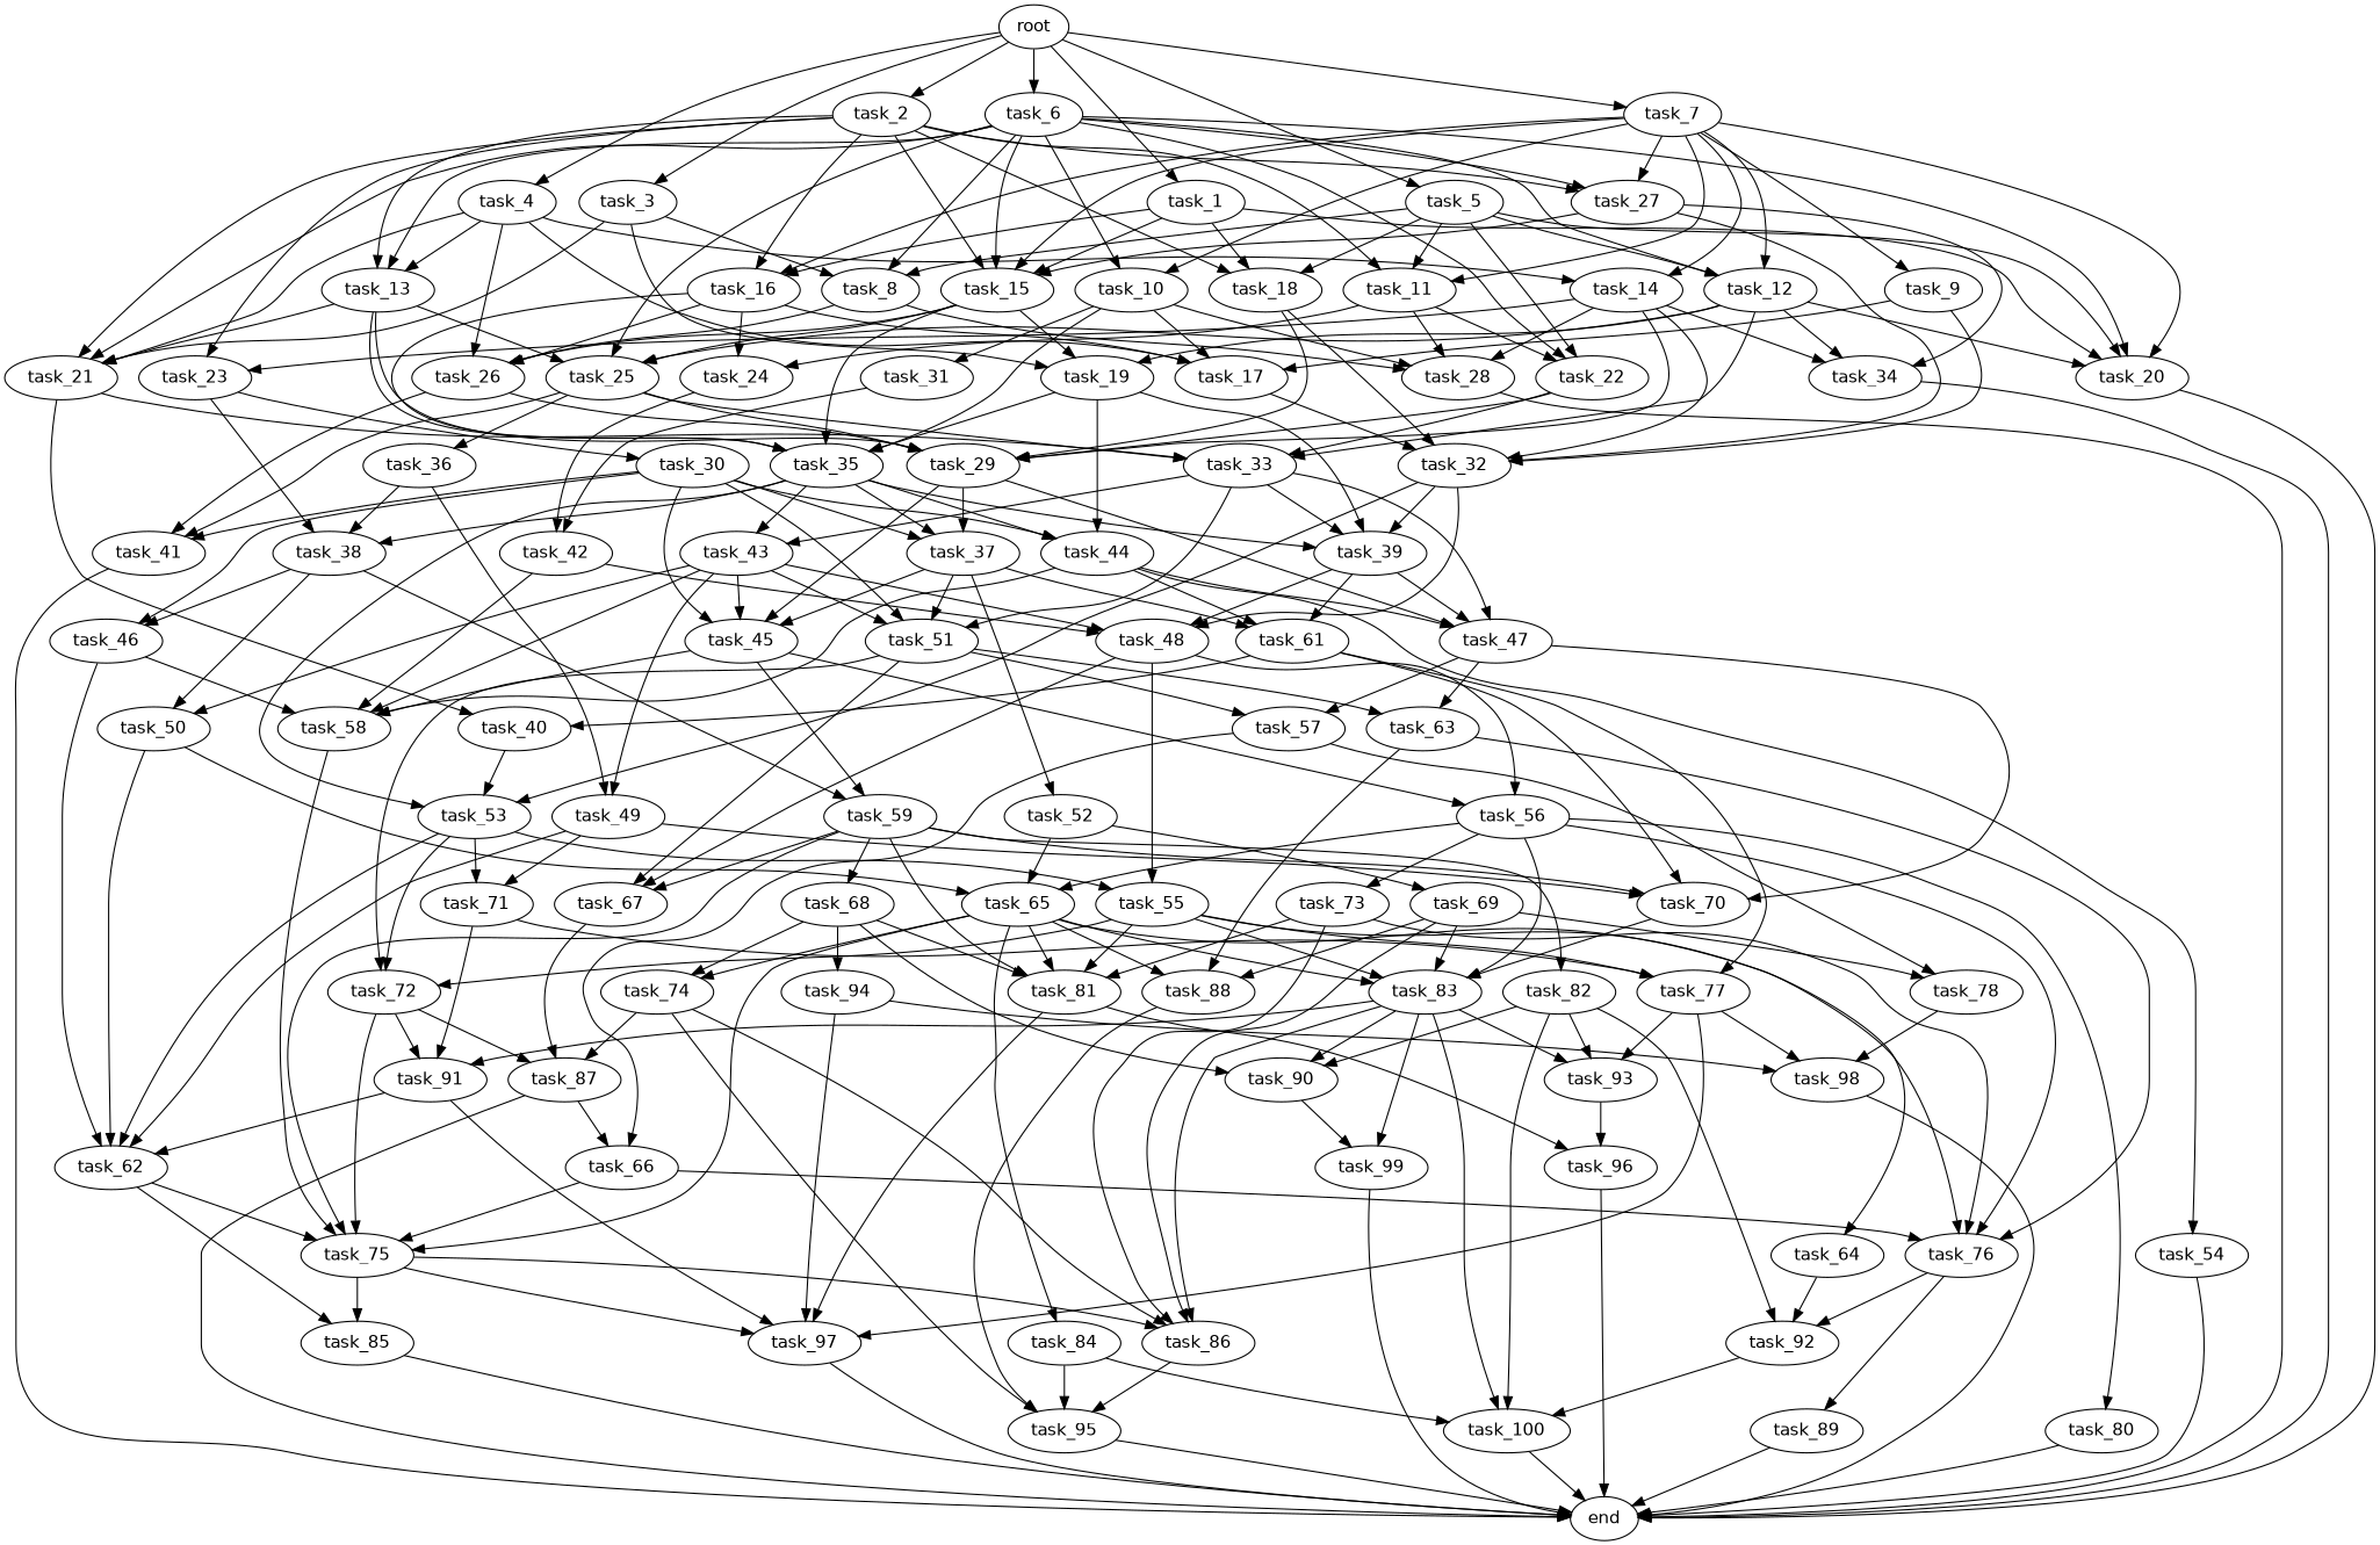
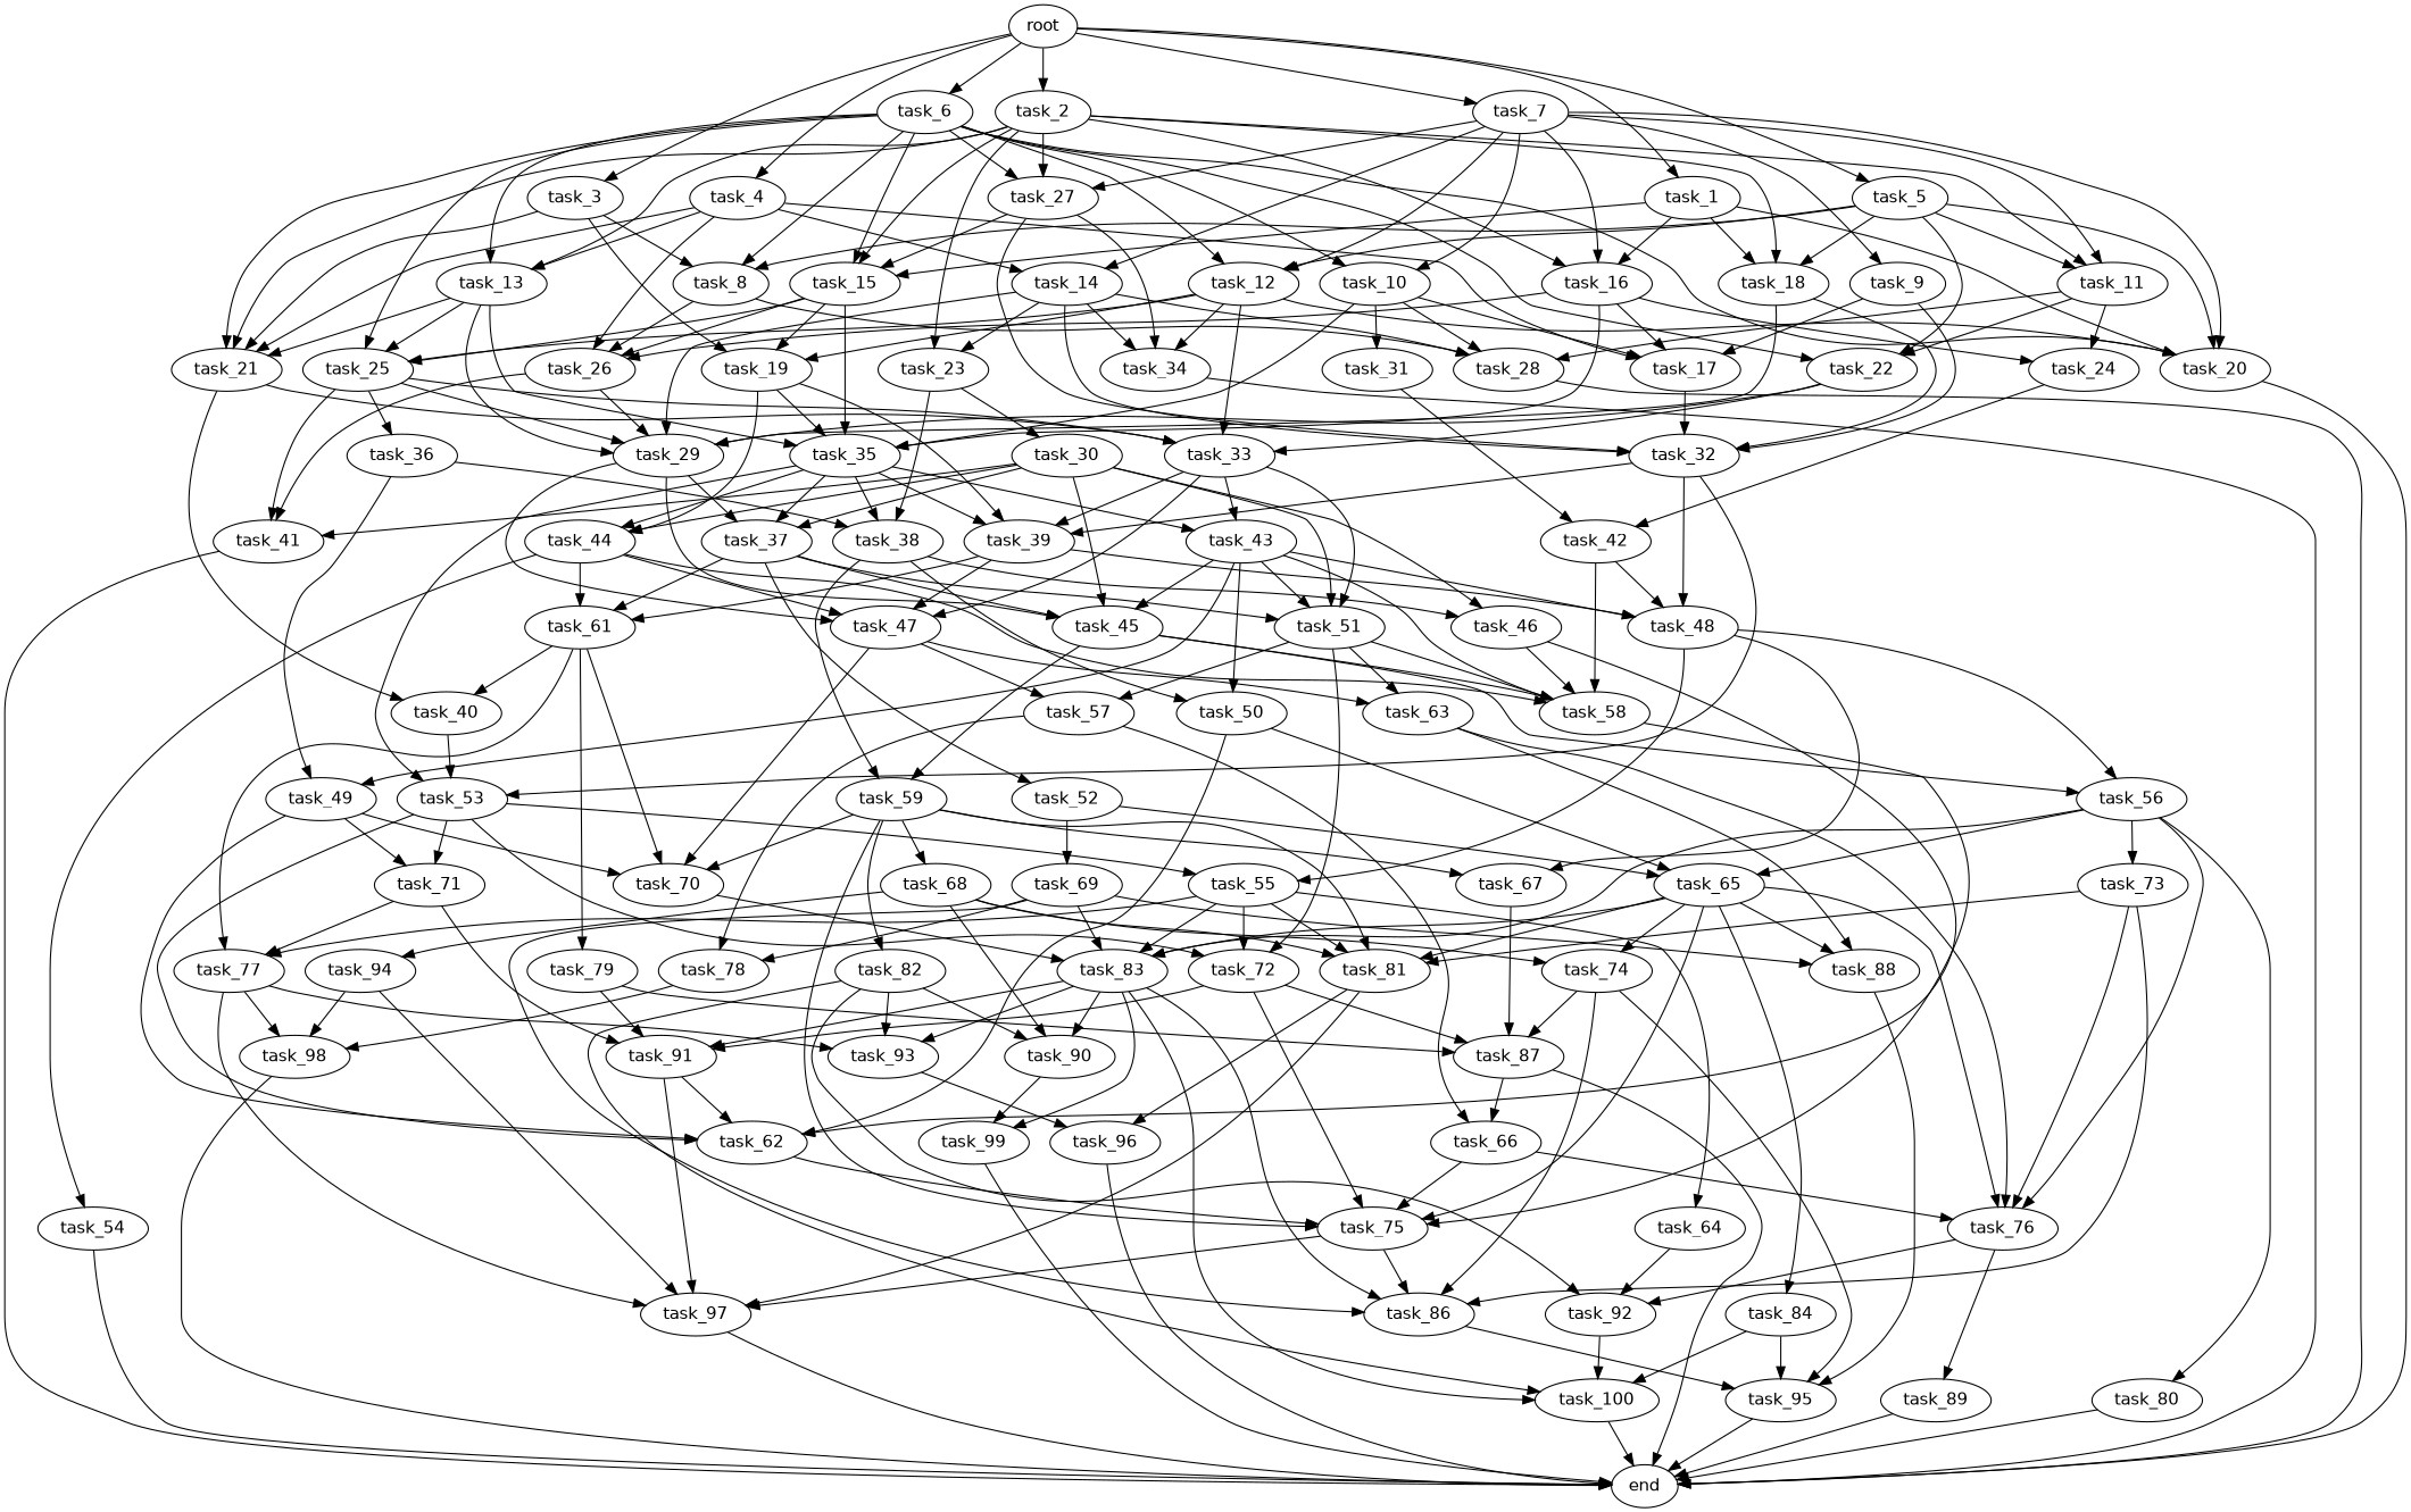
  digraph {
    fontname="DejaVu Sans"
    node [fontname="DejaVu Sans"]
    edge [fontname="DejaVu Sans"]
    task_68
    task_94
    task_74
    task_81
    task_90
    task_98
    task_97
    task_95
    task_87
    task_86
    task_96
    task_99
    task_92
    task_100
    end
    task_59
    task_67
    task_75
    task_82
    task_70
-   task_85
    task_93
    task_83
    task_35
    task_44
    task_38
    task_53
    task_37
    task_43
    task_39
    task_47
    task_58
    task_61
    task_54
    task_50
    task_46
    task_55
    task_72
    task_71
    task_62
    task_45
    task_52
    task_51
    task_49
    task_48
    task_28
    task_63
    task_57
    task_77
+   task_79
    task_40
    task_36
    task_24
    task_42
    task_64
    task_91
    task_88
    task_76
    task_66
    task_78
    task_22
    task_29
    task_33
    task_65
    task_2
    task_23
    task_18
    task_13
    task_15
    task_16
    task_27
    task_21
    task_11
    task_30
    task_32
    task_25
    task_26
    task_19
    task_17
    task_34
    task_84
    task_89
    task_41
    root
    task_4
    task_1
    task_6
    task_3
    task_7
    task_5
    task_14
    task_20
    task_10
    task_12
    task_8
    task_9
    task_56
    task_73
    task_80
    task_31
    task_69
    task_68 -> task_94
    task_68 -> task_74
    task_68 -> task_81
    task_68 -> task_90
    task_94 -> task_98
    task_94 -> task_97
    task_74 -> task_95
    task_74 -> task_87
    task_74 -> task_86
    task_81 -> task_97
    task_81 -> task_96
    task_90 -> task_99
    task_98 -> end
    task_97 -> end
    task_95 -> end
    task_87 -> end
    task_87 -> task_66
    task_86 -> task_95
    task_96 -> end
    task_99 -> end
    task_92 -> task_100
    task_100 -> end
    task_59 -> task_68
    task_59 -> task_81
    task_59 -> task_67
    task_59 -> task_75
    task_59 -> task_82
    task_59 -> task_70
    task_67 -> task_87
    task_75 -> task_97
    task_75 -> task_86
-   task_75 -> task_85
    task_82 -> task_90
    task_82 -> task_92
    task_82 -> task_100
    task_82 -> task_93
    task_70 -> task_83
-   task_85 -> end
    task_93 -> task_96
    task_83 -> task_90
    task_83 -> task_86
    task_83 -> task_99
    task_83 -> task_100
    task_83 -> task_93
    task_83 -> task_91
    task_35 -> task_44
    task_35 -> task_38
    task_35 -> task_53
    task_35 -> task_37
    task_35 -> task_43
    task_35 -> task_39
    task_44 -> task_47
    task_44 -> task_58
    task_44 -> task_61
    task_44 -> task_54
    task_38 -> task_59
    task_38 -> task_50
    task_38 -> task_46
    task_53 -> task_55
    task_53 -> task_72
    task_53 -> task_71
    task_53 -> task_62
    task_37 -> task_61
    task_37 -> task_45
    task_37 -> task_52
    task_37 -> task_51
    task_43 -> task_58
    task_43 -> task_50
    task_43 -> task_45
    task_43 -> task_51
    task_43 -> task_49
    task_43 -> task_48
    task_39 -> task_47
    task_39 -> task_61
    task_39 -> task_48
    task_47 -> task_70
    task_47 -> task_63
    task_47 -> task_57
    task_58 -> task_75
    task_61 -> task_70
    task_61 -> task_77
+   task_61 -> task_79
    task_61 -> task_40
    task_54 -> end
    task_50 -> task_62
    task_50 -> task_65
    task_46 -> task_58
    task_46 -> task_62
    task_55 -> task_81
    task_55 -> task_83
    task_55 -> task_72
    task_55 -> task_77
    task_55 -> task_64
    task_72 -> task_87
    task_72 -> task_75
    task_72 -> task_91
    task_71 -> task_77
    task_71 -> task_91
    task_62 -> task_75
-   task_62 -> task_85
    task_45 -> task_59
    task_45 -> task_58
    task_45 -> task_56
    task_52 -> task_65
    task_52 -> task_69
-   task_51 -> task_67
+   task_51 -> task_58
    task_51 -> task_72
    task_51 -> task_63
    task_51 -> task_57
    task_49 -> task_70
    task_49 -> task_71
    task_49 -> task_62
    task_48 -> task_67
    task_48 -> task_55
    task_48 -> task_56
    task_28 -> end
    task_63 -> task_88
    task_63 -> task_76
    task_57 -> task_66
    task_57 -> task_78
    task_77 -> task_98
    task_77 -> task_97
    task_77 -> task_93
+   task_79 -> task_87
+   task_79 -> task_91
    task_40 -> task_53
    task_36 -> task_38
    task_36 -> task_49
    task_24 -> task_42
    task_42 -> task_58
    task_42 -> task_48
    task_64 -> task_92
    task_91 -> task_97
    task_91 -> task_62
    task_88 -> task_95
    task_76 -> task_92
    task_76 -> task_89
    task_66 -> task_75
    task_66 -> task_76
    task_78 -> task_98
    task_22 -> task_29
    task_22 -> task_33
    task_29 -> task_37
    task_29 -> task_47
    task_29 -> task_45
    task_33 -> task_43
    task_33 -> task_39
    task_33 -> task_47
    task_33 -> task_51
    task_65 -> task_74
    task_65 -> task_81
    task_65 -> task_75
    task_65 -> task_83
    task_65 -> task_88
    task_65 -> task_76
    task_65 -> task_84
    task_2 -> task_23
    task_2 -> task_18
    task_2 -> task_13
    task_2 -> task_15
    task_2 -> task_16
    task_2 -> task_27
    task_2 -> task_21
    task_2 -> task_11
    task_23 -> task_38
    task_23 -> task_30
    task_18 -> task_29
    task_18 -> task_32
    task_13 -> task_35
    task_13 -> task_29
    task_13 -> task_21
    task_13 -> task_25
    task_15 -> task_35
    task_15 -> task_25
    task_15 -> task_26
    task_15 -> task_19
    task_16 -> task_35
    task_16 -> task_24
    task_16 -> task_26
    task_16 -> task_17
    task_27 -> task_15
    task_27 -> task_32
    task_27 -> task_34
    task_21 -> task_40
    task_21 -> task_33
    task_11 -> task_28
    task_11 -> task_24
    task_11 -> task_22
    task_30 -> task_44
    task_30 -> task_37
    task_30 -> task_46
    task_30 -> task_45
    task_30 -> task_51
    task_30 -> task_41
    task_32 -> task_53
    task_32 -> task_39
    task_32 -> task_48
    task_25 -> task_36
    task_25 -> task_29
    task_25 -> task_33
    task_25 -> task_41
    task_26 -> task_29
    task_26 -> task_41
    task_19 -> task_35
    task_19 -> task_44
    task_19 -> task_39
    task_17 -> task_32
    task_34 -> end
    task_84 -> task_95
    task_84 -> task_100
    task_89 -> end
    task_41 -> end
    root -> task_2
    root -> task_4
    root -> task_1
    root -> task_6
    root -> task_3
    root -> task_7
    root -> task_5
    task_4 -> task_13
    task_4 -> task_21
    task_4 -> task_26
    task_4 -> task_17
    task_4 -> task_14
    task_1 -> task_18
    task_1 -> task_15
    task_1 -> task_16
    task_1 -> task_20
    task_6 -> task_22
    task_6 -> task_13
    task_6 -> task_15
    task_6 -> task_27
    task_6 -> task_21
    task_6 -> task_25
    task_6 -> task_20
    task_6 -> task_10
    task_6 -> task_12
    task_6 -> task_8
    task_3 -> task_21
    task_3 -> task_19
    task_3 -> task_8
-   task_7 -> task_15
    task_7 -> task_16
    task_7 -> task_27
    task_7 -> task_11
    task_7 -> task_14
    task_7 -> task_20
    task_7 -> task_10
    task_7 -> task_12
    task_7 -> task_9
    task_5 -> task_22
    task_5 -> task_18
    task_5 -> task_11
    task_5 -> task_20
    task_5 -> task_12
    task_5 -> task_8
    task_14 -> task_28
    task_14 -> task_29
    task_14 -> task_23
    task_14 -> task_32
    task_14 -> task_34
    task_20 -> end
    task_10 -> task_35
    task_10 -> task_28
    task_10 -> task_17
    task_10 -> task_31
    task_12 -> task_33
    task_12 -> task_25
    task_12 -> task_19
    task_12 -> task_34
    task_12 -> task_20
    task_8 -> task_28
    task_8 -> task_26
    task_9 -> task_32
    task_9 -> task_17
    task_56 -> task_83
    task_56 -> task_76
    task_56 -> task_65
    task_56 -> task_73
    task_56 -> task_80
    task_73 -> task_81
    task_73 -> task_86
    task_73 -> task_76
    task_80 -> end
    task_31 -> task_42
    task_69 -> task_86
    task_69 -> task_83
    task_69 -> task_88
    task_69 -> task_78
  }
